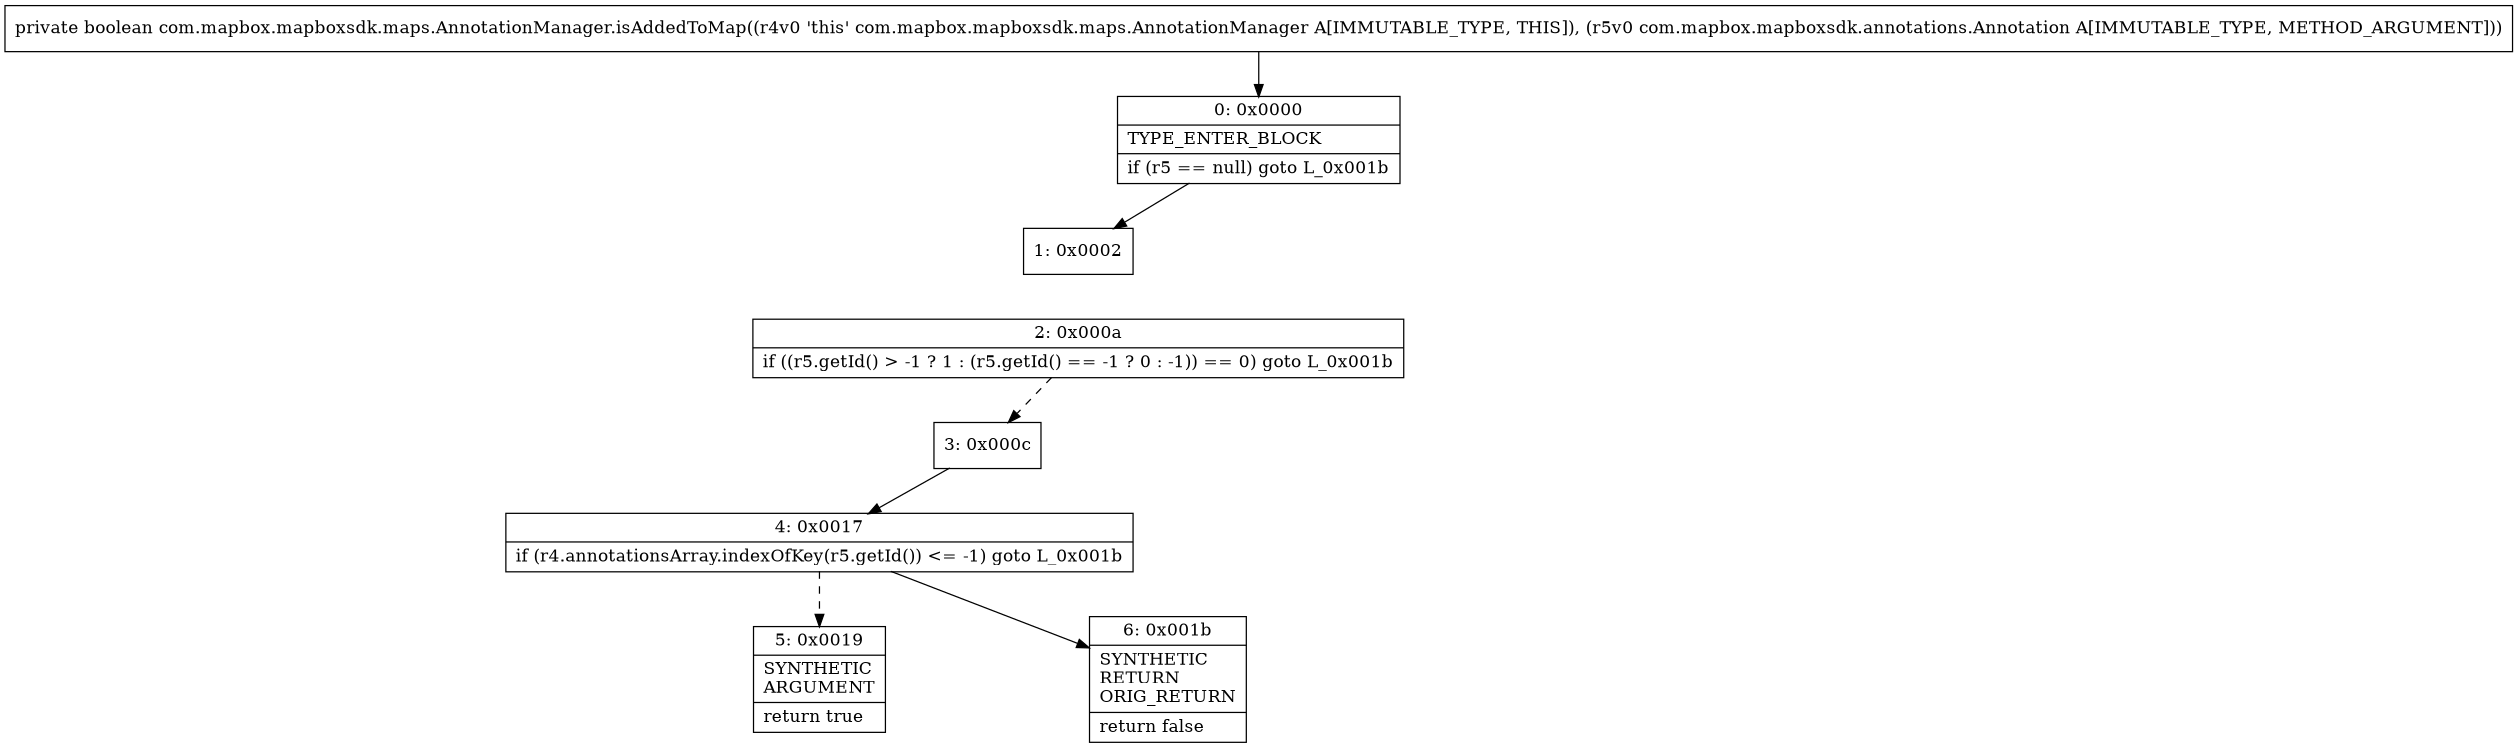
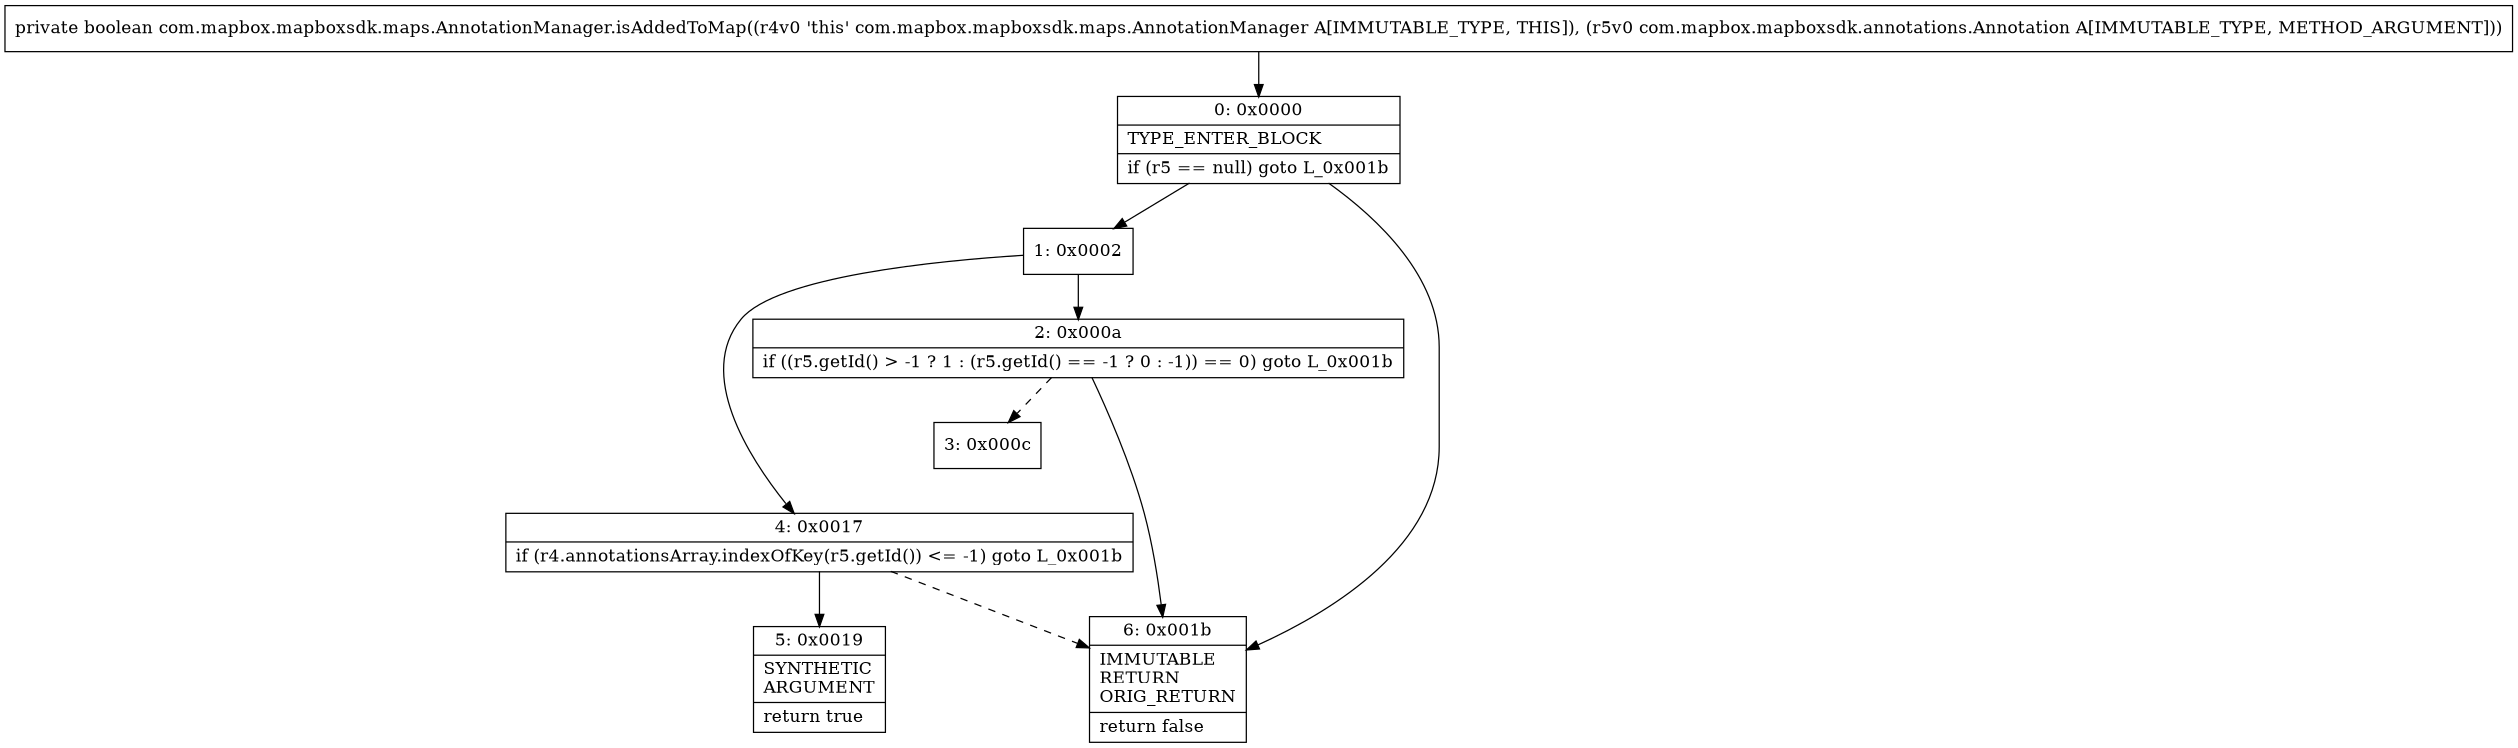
  digraph {
    node [shape=record]
    n1 [label="{0\:\ 0x0000|TYPE_ENTER_BLOCK\l|if (r5 == null) goto L_0x001b\l}"]
    n2 [label="{1\:\ 0x0002}"]
-   n3 [label="{6\:\ 0x001b|SYNTHETIC\lRETURN\lORIG_RETURN\l|return false\l}"]
+   n3 [label="{6\:\ 0x001b|IMMUTABLE\lRETURN\lORIG_RETURN\l|return false\l}"]
    n4 [label="{2\:\ 0x000a|if ((r5.getId() \> \-1 ? 1 : (r5.getId() == \-1 ? 0 : \-1)) == 0) goto L_0x001b\l}"]
    n5 [label="{3\:\ 0x000c}"]
    n6 [label="{4\:\ 0x0017|if (r4.annotationsArray.indexOfKey(r5.getId()) \<= \-1) goto L_0x001b\l}"]
    n7 [label="{5\:\ 0x0019|SYNTHETIC\lARGUMENT\l|return true\l}"]
    n8 [label="{private boolean com.mapbox.mapboxsdk.maps.AnnotationManager.isAddedToMap((r4v0 'this' com.mapbox.mapboxsdk.maps.AnnotationManager A[IMMUTABLE_TYPE, THIS]), (r5v0 com.mapbox.mapboxsdk.annotations.Annotation A[IMMUTABLE_TYPE, METHOD_ARGUMENT])) }"]
    n1 -> n2 [style=solid]
+   n1 -> n3
+   n2 -> n4
+   n4 -> n3
    n4 -> n5 [style=dashed]
-   n5 -> n6
-   n6 -> n3
-   n6 -> n7 [style=dashed]
+   n2 -> n6
+   n6 -> n3 [style=dashed]
+   n6 -> n7 [style=solid]
    n8 -> n1
  }
